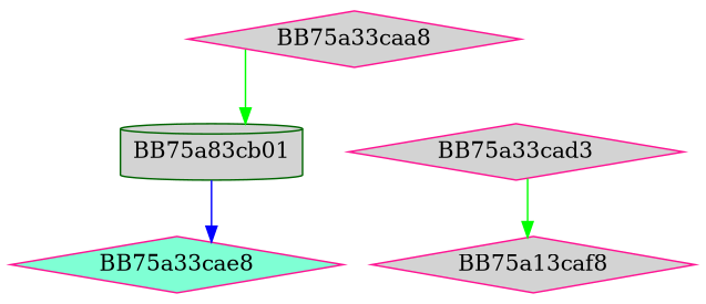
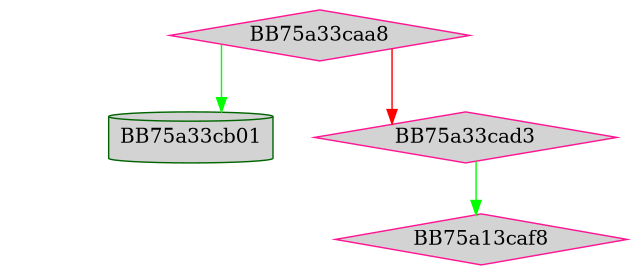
  digraph {
    splines=ortho
    node [color=deeppink fillcolor=lightgrey shape=diamond style=filled]
    edge [color=green]
-   BB75a33cb01 [color=darkgreen shape=cylinder label=BB75a83cb01]
+   BB75a33cb01 [color=darkgreen shape=cylinder]
    BB75a33caa8
    BB75a33cad3
-   BB75a33cae8 [fillcolor=aquamarine]
    n5 [label=BB75a13caf8]
-   BB75a33cb01 -> BB75a33cae8 [color=blue]
    BB75a33caa8 -> BB75a33cb01
+   BB75a33caa8 -> BB75a33cad3 [color=red]
    BB75a33cad3 -> n5
  }
